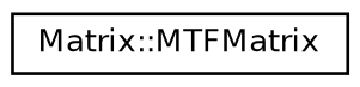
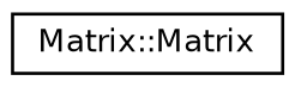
  digraph {
    rankdir=LR
-   n1 [color=black fillcolor=white fontname=Helvetica fontsize=10 height=0.2 label="Matrix::MTFMatrix" shape=record style=filled width=0.4]
+   n1 [color=black fillcolor=white fontname=Helvetica fontsize=10 height=0.2 label="Matrix::Matrix" shape=record style=filled width=0.4]
  }
